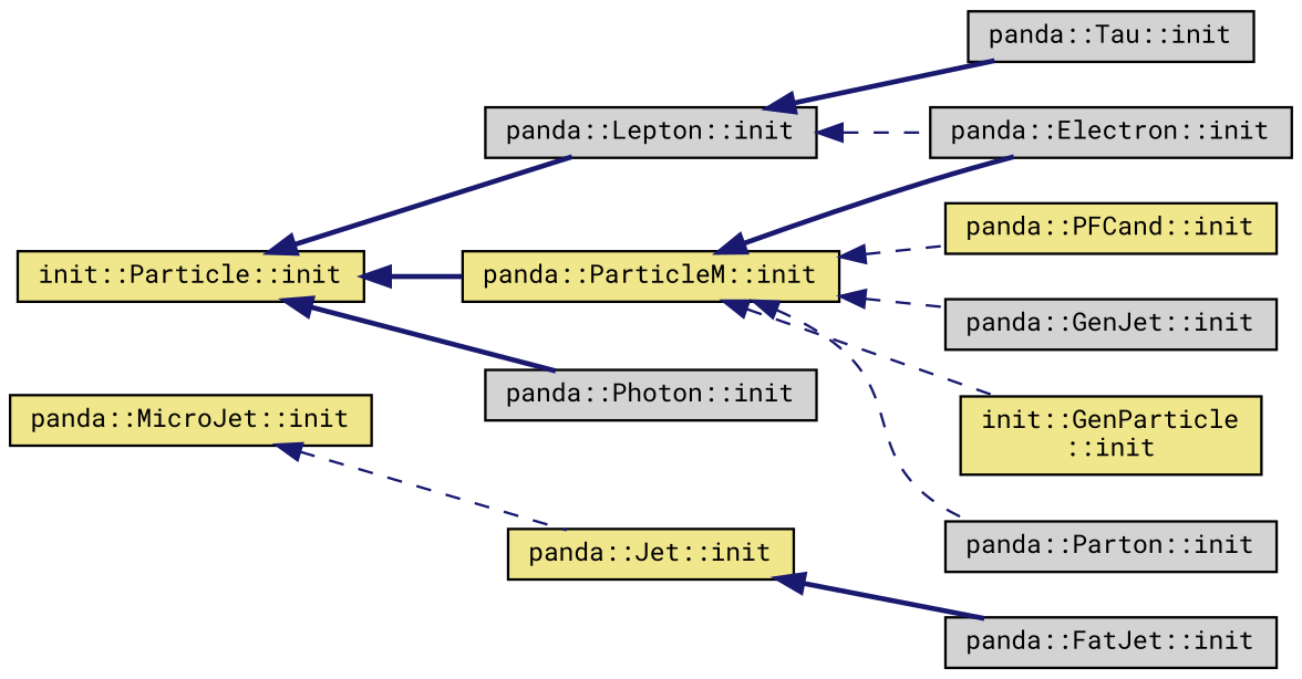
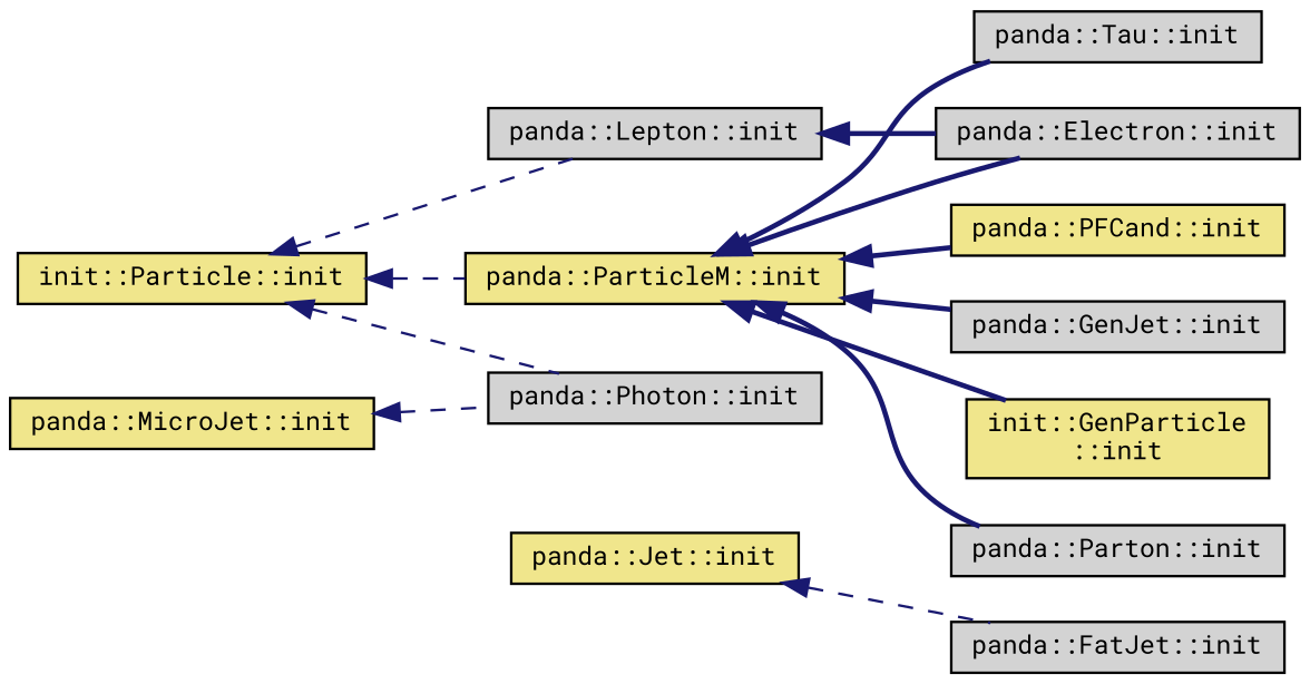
  digraph {
    fontname="Roboto Mono"
    rankdir=LR
    node [color=black fillcolor=lightgrey fontname="Roboto Mono" fontsize=10 shape=record style=filled]
    edge [color=midnightblue dir=back fontname="Roboto Mono" fontsize=10 labelfontname=Helvetica labelfontsize=10 style=bold]
    n1 [fillcolor=khaki fontcolor=black height=0.2 label="init::Particle::init" width=0.4]
    n2 [height=0.2 label="panda::Lepton::init" width=0.4]
    n3 [fillcolor=khaki height=0.2 label="panda::ParticleM::init" width=0.4]
    n4 [height=0.2 label="panda::Photon::init" width=0.4]
    n5 [height=0.2 label="panda::Electron::init" width=0.4]
    n6 [height=0.2 label="panda::GenJet::init" width=0.4]
    n7 [fillcolor=khaki height=0.2 label="init::GenParticle\l::init" width=0.4]
    n8 [height=0.2 label="panda::Parton::init" width=0.4]
    n9 [fillcolor=khaki height=0.2 label="panda::PFCand::init" width=0.4]
    n10 [height=0.2 label="panda::Tau::init" width=0.4]
    n11 [fillcolor=khaki height=0.2 label="panda::MicroJet::init" width=0.4]
    n12 [fillcolor=khaki height=0.2 label="panda::Jet::init" width=0.4]
    n13 [height=0.2 label="panda::FatJet::init" width=0.4]
-   n1 -> n2
-   n1 -> n3
-   n1 -> n4
-   n2 -> n5 [style=dashed]
+   n1 -> n2 [style=dashed]
+   n1 -> n3 [style=dashed]
+   n1 -> n4 [style=dashed]
+   n2 -> n5
    n3 -> n5
-   n3 -> n6 [style=dashed]
-   n3 -> n7 [style=dashed]
-   n3 -> n8 [style=dashed]
-   n3 -> n9 [style=dashed]
-   n2 -> n10
-   n11 -> n12 [style=dashed]
-   n12 -> n13
+   n3 -> n6
+   n3 -> n7
+   n3 -> n8
+   n3 -> n9
+   n3 -> n10
+   n11 -> n4 [style=dashed]
+   n12 -> n13 [style=dashed]
  }
